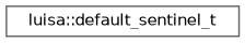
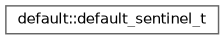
  digraph {
    rankdir=LR
-   n1 [color=grey40 fillcolor=white fontname=Helvetica fontsize=10 height=0.2 label="luisa::default_sentinel_t" shape=box style=filled width=0.4]
+   n1 [color=grey40 fillcolor=white fontname=Helvetica fontsize=10 height=0.2 label="default::default_sentinel_t" shape=box style=filled width=0.4]
  }
